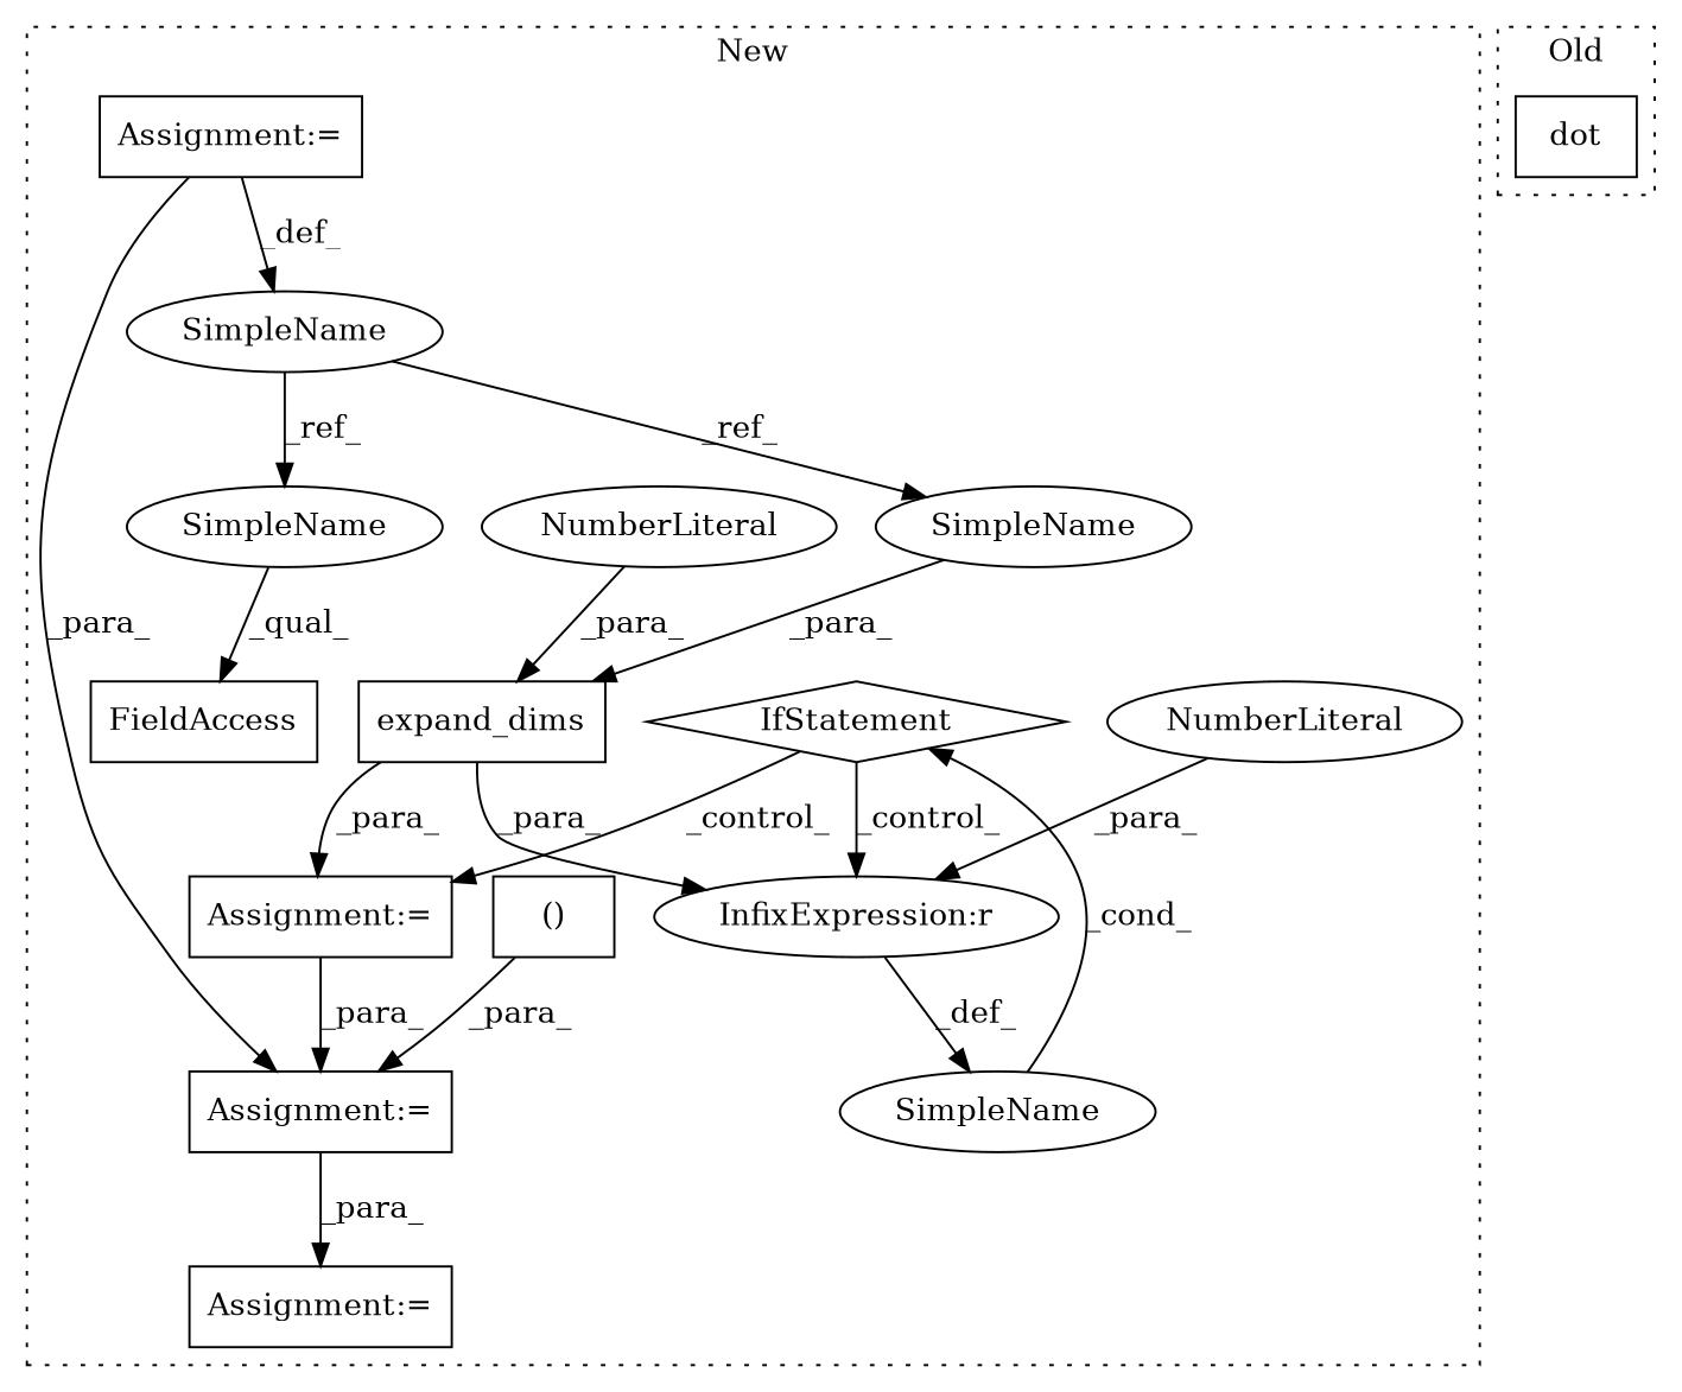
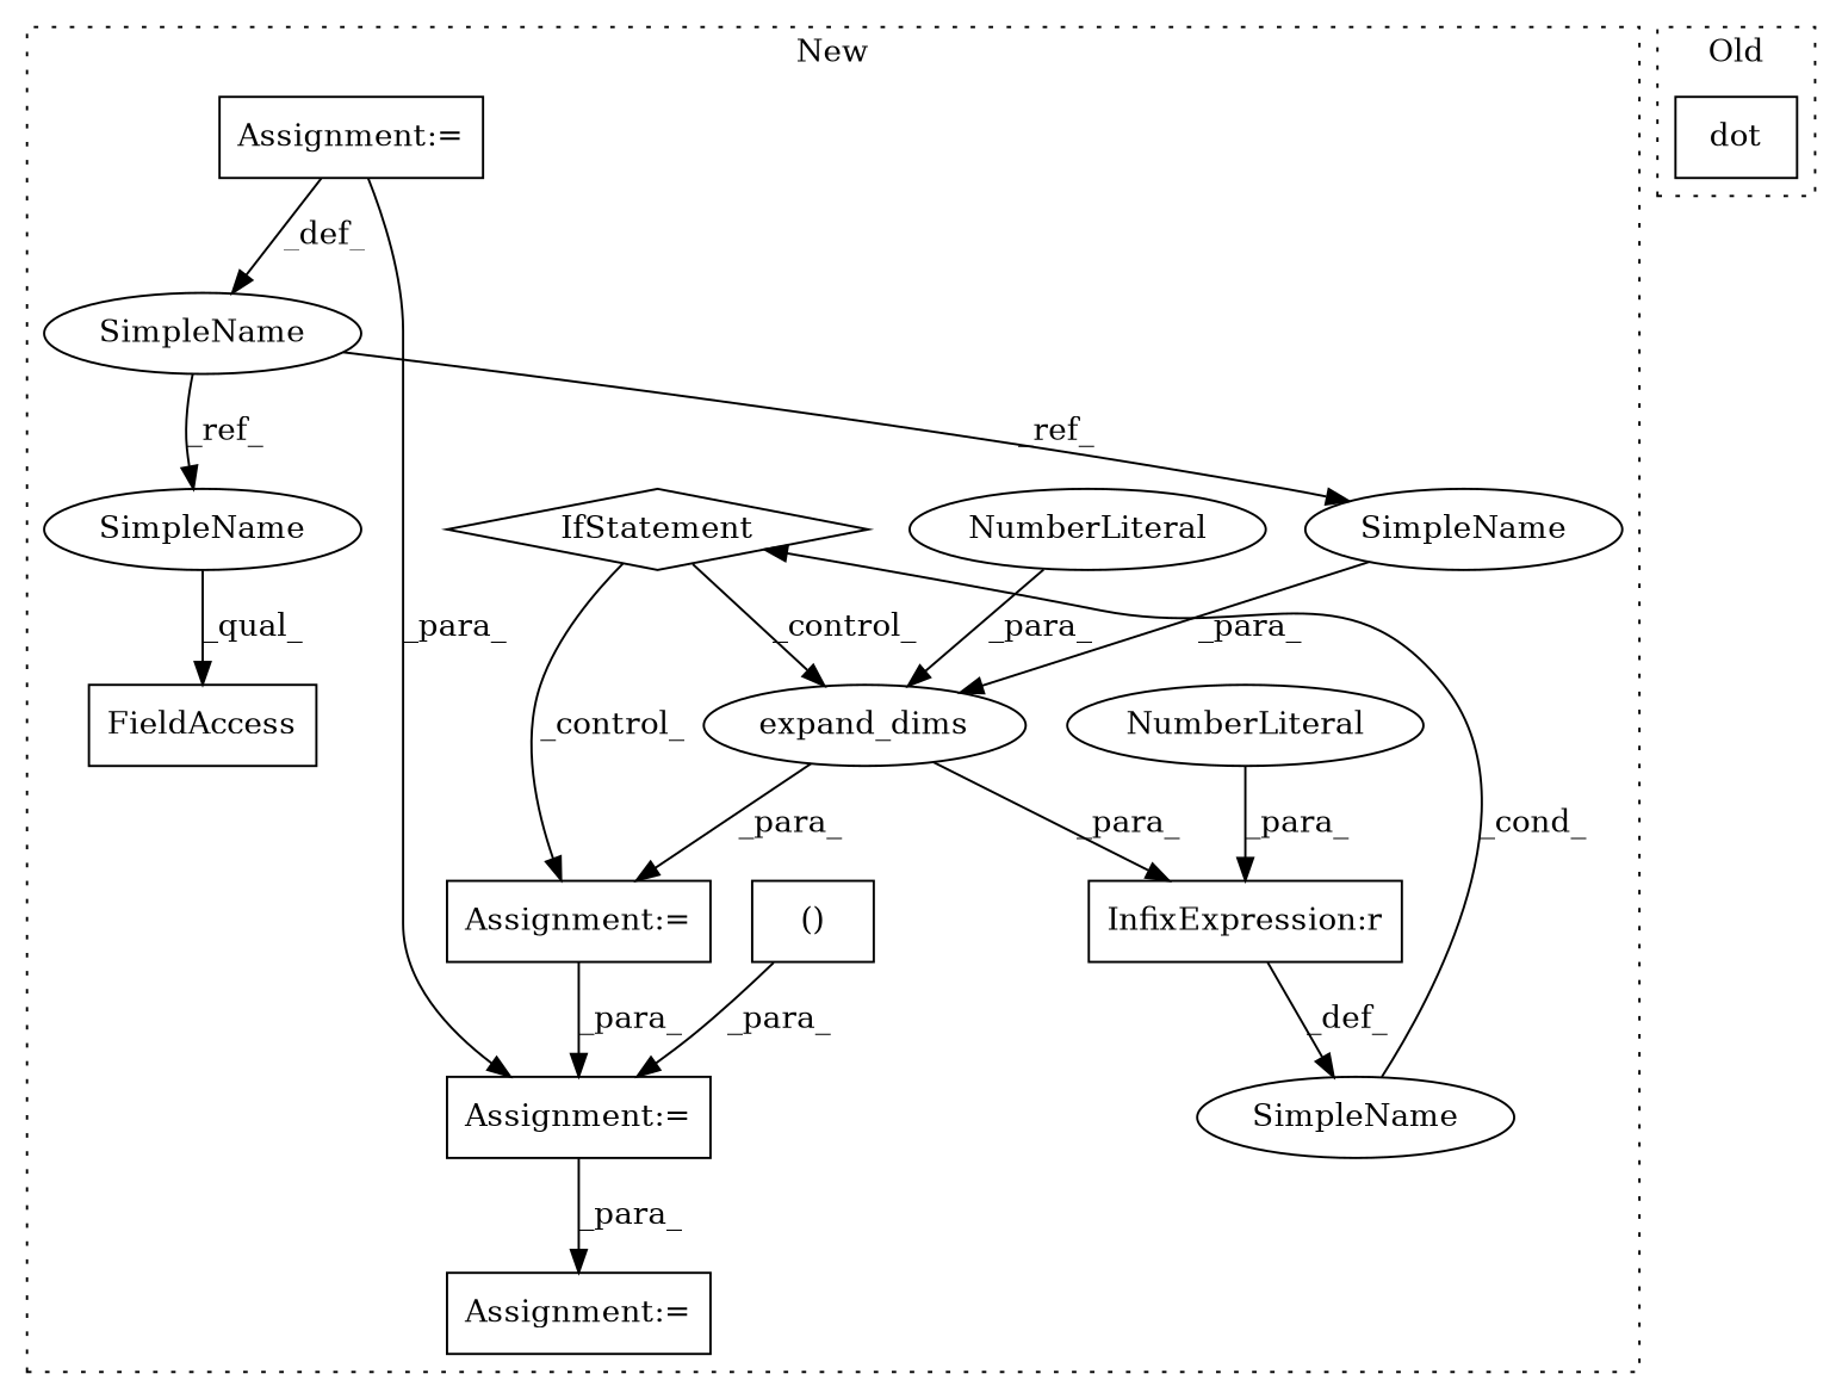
  digraph {
    node [a=7 l=1 s=7909 shape=box]
    n1 [a=25 l="4,2" label=IfStatement s="7905,7924" shape=diamond]
    n2 [label="Assignment:=" s=7939]
    n3 [a=42 label=SimpleName shape=ellipse l="" s=""]
-   n4 [a=27 l=4 label="InfixExpression:r" s=7919 shape=ellipse]
+   n4 [a=27 l=4 label="InfixExpression:r" s=7919]
    n5 [a=34 label=NumberLiteral s=7923 shape=ellipse]
    n6 [a=22 l=10 label=FieldAccess]
    n7 [label="Assignment:=" s=8878]
-   n8 [a=32 l="12,1" label=expand_dims s="7946,7965"]
+   n8 [a=32 l="12,1" label=expand_dims s="7946,7965" shape=ellipse]
    n9 [a=34 label=NumberLiteral s=7964 shape=ellipse]
    n10 [a=42 l=5 label=SimpleName s=7883 shape=ellipse]
    n11 [l=5 label="Assignment:=" s=7883]
    n12 [a=106 l=53 label="()" s=8385]
    n13 [label="Assignment:=" s=8732]
    n14 [a=42 l=5 label=SimpleName s=7958 shape=ellipse]
    n15 [a=42 l=5 label=SimpleName shape=ellipse]
    n16 [a=32 l="4,1" label=dot s="5212,5272"]
    subgraph cluster_1 {
      label=New
      style=dotted
      n1
      n2
      n3
      n4
      n5
      n6
      n7
      n8
      n9
      n10
      n11
      n12
      n13
      n14
      n15
    }
    subgraph cluster_2 {
      label=Old
      style=dotted
      n16
    }
    n1 -> n2 [label=_control_]
-   n1 -> n4 [label=_control_]
+   n1 -> n8 [label=_control_]
    n2 -> n13 [label=_para_]
    n3 -> n1 [label=_cond_]
    n4 -> n3 [label=_def_]
    n5 -> n4 [label=_para_]
    n8 -> n2 [label=_para_]
    n8 -> n4 [label=_para_]
    n9 -> n8 [label=_para_]
    n10 -> n14 [label=_ref_]
    n10 -> n15 [label=_ref_]
    n11 -> n10 [label=_def_]
    n11 -> n13 [label=_para_]
    n12 -> n13 [label=_para_]
    n13 -> n7 [label=_para_]
    n14 -> n8 [label=_para_]
    n15 -> n6 [label=_qual_]
  }
